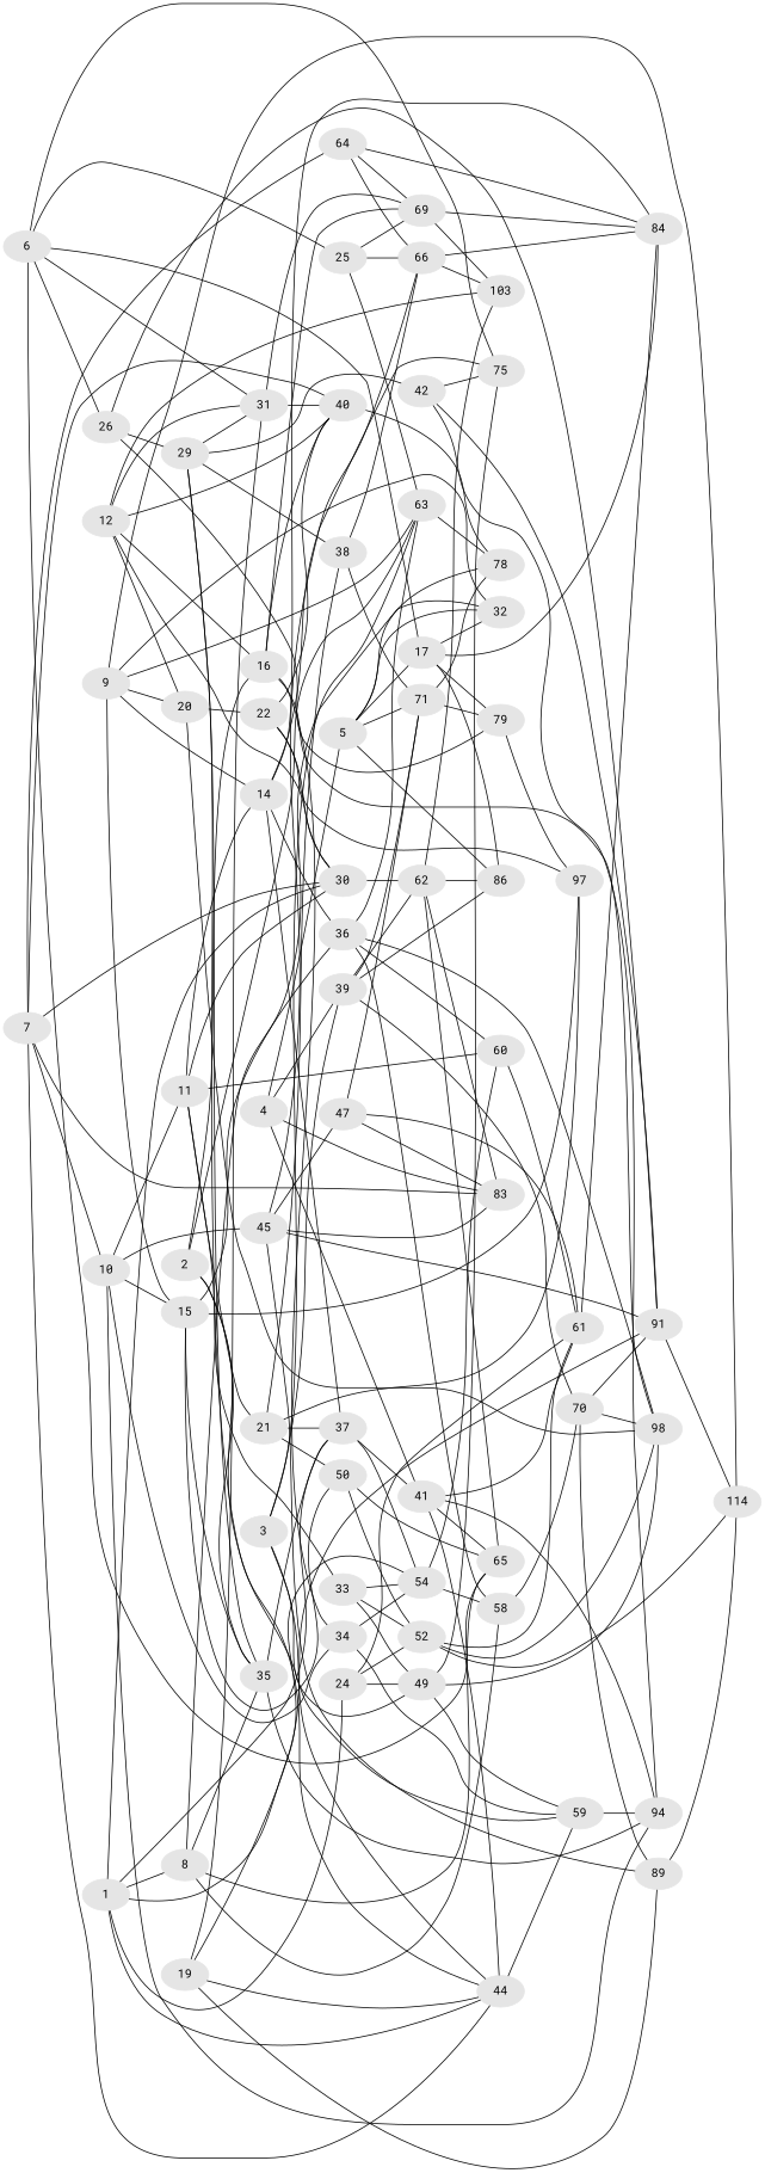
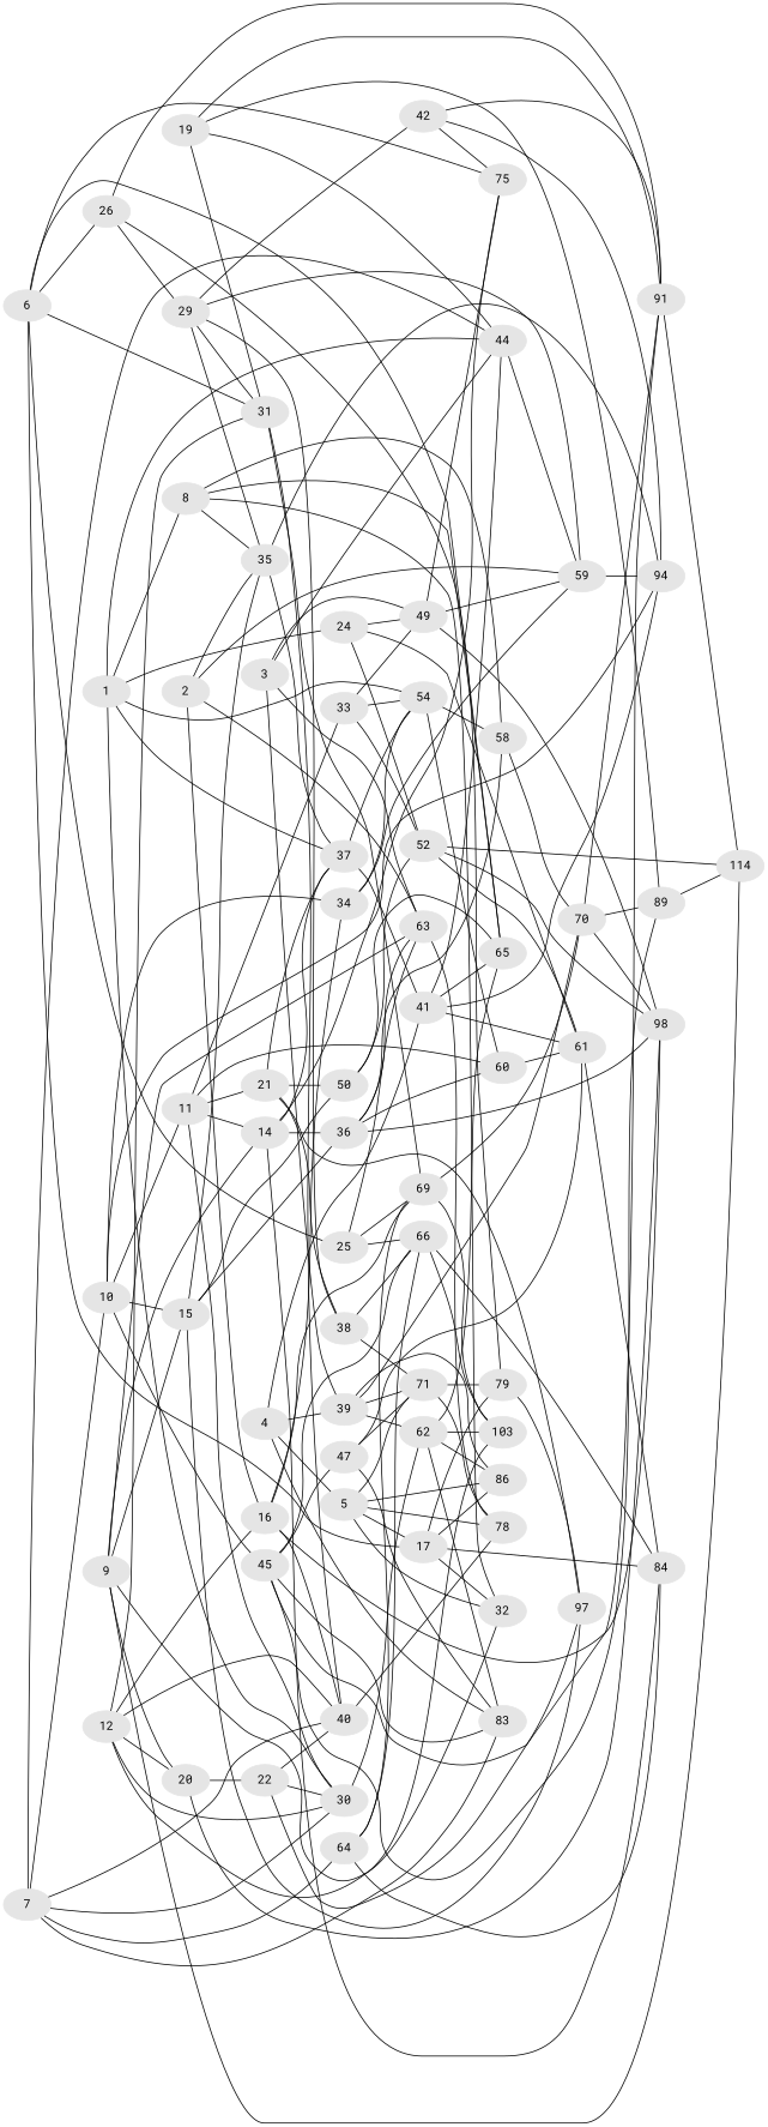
  graph {
    fontname="Roboto Mono"
    rankdir=LR
    node [color=gray90 fontname="Roboto Mono" style=filled]
    edge [fontname="Roboto Mono"]
    1 [super="+43"]
    8 [super="+56"]
    24
    30 [super="+74"]
    37 [super="+105"]
    44 [super="+90"]
    54 [super="+80"]
    35 [super="+85"]
    32
    65 [super="+102"]
    58
    49 [super="+107"]
    52 [super="+53"]
    61 [super="+67"]
    62 [super="+82"]
    41 [super="+99"]
    59 [super="+81"]
    60
    16 [super="+23"]
    40 [super="+108"]
    34
    69 [super="+88"]
    98 [super="+104"]
    2
    63 [super="+91"]
    94 [super="+101"]
    78
    39 [super="+51"]
    71 [super="+100"]
    86
    70 [super="+95"]
    3
    75
    5 [super="+13"]
    17 [super="+76"]
    4
    83
    84 [super="+96"]
    79
    6 [super="+68"]
    25
    26
    31 [super="+48"]
    66 [super="+106"]
    n45 [label=91 super="+109"]
    29 [super="+92"]
    7 [super="+72"]
    10 [super="+28"]
    64
    15 [super="+46"]
    11 [super="+18"]
    45 [super="+77"]
    9 [super="+55"]
    14 [super="+57"]
    20
    n56 [label=114]
    36 [super="+87"]
    50
    97
    22
    21 [super="+27"]
    33
    89
    47
    38
    12 [super="+73"]
    103
    19
    42
    1 -- 8
    1 -- 24
    1 -- 30
    1 -- 37
    1 -- 44
    1 -- 54
    8 -- 35
    8 -- 32
    8 -- 65 [weight=2]
    8 -- 58
    24 -- 49
    24 -- 52
    24 -- 61
    30 -- 62
    37 -- 54
    37 -- 41
    44 -- 59
    54 -- 58
    54 -- 60
    35 -- 37
    35 -- 94
    58 -- 70
    49 -- 59
    49 -- 98
    49 -- 75
    52 -- 61
    52 -- 98
    52 -- n56
    61 -- 84
    62 -- 65
    62 -- 86
    62 -- 83
    62 -- 103
    41 -- 44
    41 -- 65
    41 -- 61
    41 -- 94
    59 -- 94
    60 -- 61
    16 -- 40
    16 -- 34
    16 -- 69
    16 -- 98
    40 -- 78
    34 -- 54
    34 -- 59
-   69 -- 84
+   69 -- 70
    69 -- 103
    2 -- 35
    2 -- 59
    2 -- 16
    2 -- 63
    63 -- 78
    39 -- 62
    39 -- 71
    39 -- 86
    39 -- 70
    71 -- 78
    71 -- 79
    70 -- 98
    70 -- n45
    70 -- 89
    3 -- 44
    3 -- 49
    3 -- 63
    3 -- 39
    5 -- 32
    5 -- 78
    5 -- 71
    5 -- 86
    5 -- 17
    17 -- 32
    17 -- 86
    17 -- 84
    17 -- 79
    4 -- 41
    4 -- 39
    4 -- 5
    4 -- 83
    79 -- 97
    6 -- 65
    6 -- 75
    6 -- 17
    6 -- 25
    6 -- 26
    6 -- 31
    25 -- 69
    25 -- 63
    25 -- 66
    26 -- 79
    26 -- n45
    26 -- 29
    31 -- 40
    31 -- 69
    66 -- 84
    66 -- 103
    n45 -- n56
    29 -- 35
-   29 -- 44
+   29 -- 59
    29 -- 31
    29 -- 38
    29 -- 42
    7 -- 30
    7 -- 44
    7 -- 40
    7 -- 83
    7 -- 10
    7 -- 64
    10 -- 34
    10 -- 94
    10 -- 15
    10 -- 11
    10 -- 45
    64 -- 69
    64 -- 84
    64 -- 66
    15 -- 35
    15 -- 36
    15 -- 50
    15 -- 97
    11 -- 30
    11 -- 60
    11 -- 14
    11 -- 21
    11 -- 33
    45 -- 83
    45 -- 66
    45 -- n45
    45 -- 89
    45 -- 47
    9 -- 32
    9 -- 63
    9 -- 15
    9 -- 14
    9 -- 20
    9 -- n56
    14 -- 37
    14 -- 75
    14 -- 84
    14 -- 36
    20 -- 98
    20 -- 22
    36 -- 58
    36 -- 60
    36 -- 98
    36 -- 63
    50 -- 65
    50 -- 52
    22 -- 30
    22 -- 40
    22 -- 97
    21 -- 37
    21 -- 50
    21 -- 97
    21 -- 38
    33 -- 54
    33 -- 49
    33 -- 52
    89 -- n56
    47 -- 61
    47 -- 71
    47 -- 83
    38 -- 71
    38 -- 66
    12 -- 30
    12 -- 16
    12 -- 40
    12 -- 31
    12 -- 20
    12 -- 103
    19 -- 44
    19 -- 31
    19 -- n45
    19 -- 89
    42 -- 94
    42 -- 75
    42 -- n45
  }
